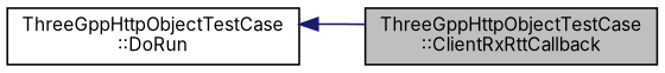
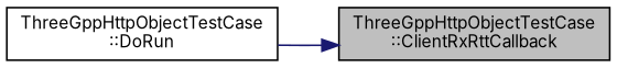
  digraph {
    rankdir=RL
    fontname=Inter
    node [color=black fontname=Inter fontsize=10 shape=record style=filled]
    n1 [fillcolor=grey75 fontcolor=black height=0.2 label="ThreeGppHttpObjectTestCase\l::ClientRxRttCallback" width=0.4]
    n2 [fillcolor=white height=0.2 label="ThreeGppHttpObjectTestCase\l::DoRun" width=0.4]
-   n2 -> n1 [color=midnightblue dir=back fontname=Inter fontsize=10 labelfontname=Helvetica labelfontsize=10 style=solid]
+   n1 -> n2 [color=midnightblue dir=back fontname=Inter fontsize=10 labelfontname=Helvetica labelfontsize=10 style=solid]
  }
